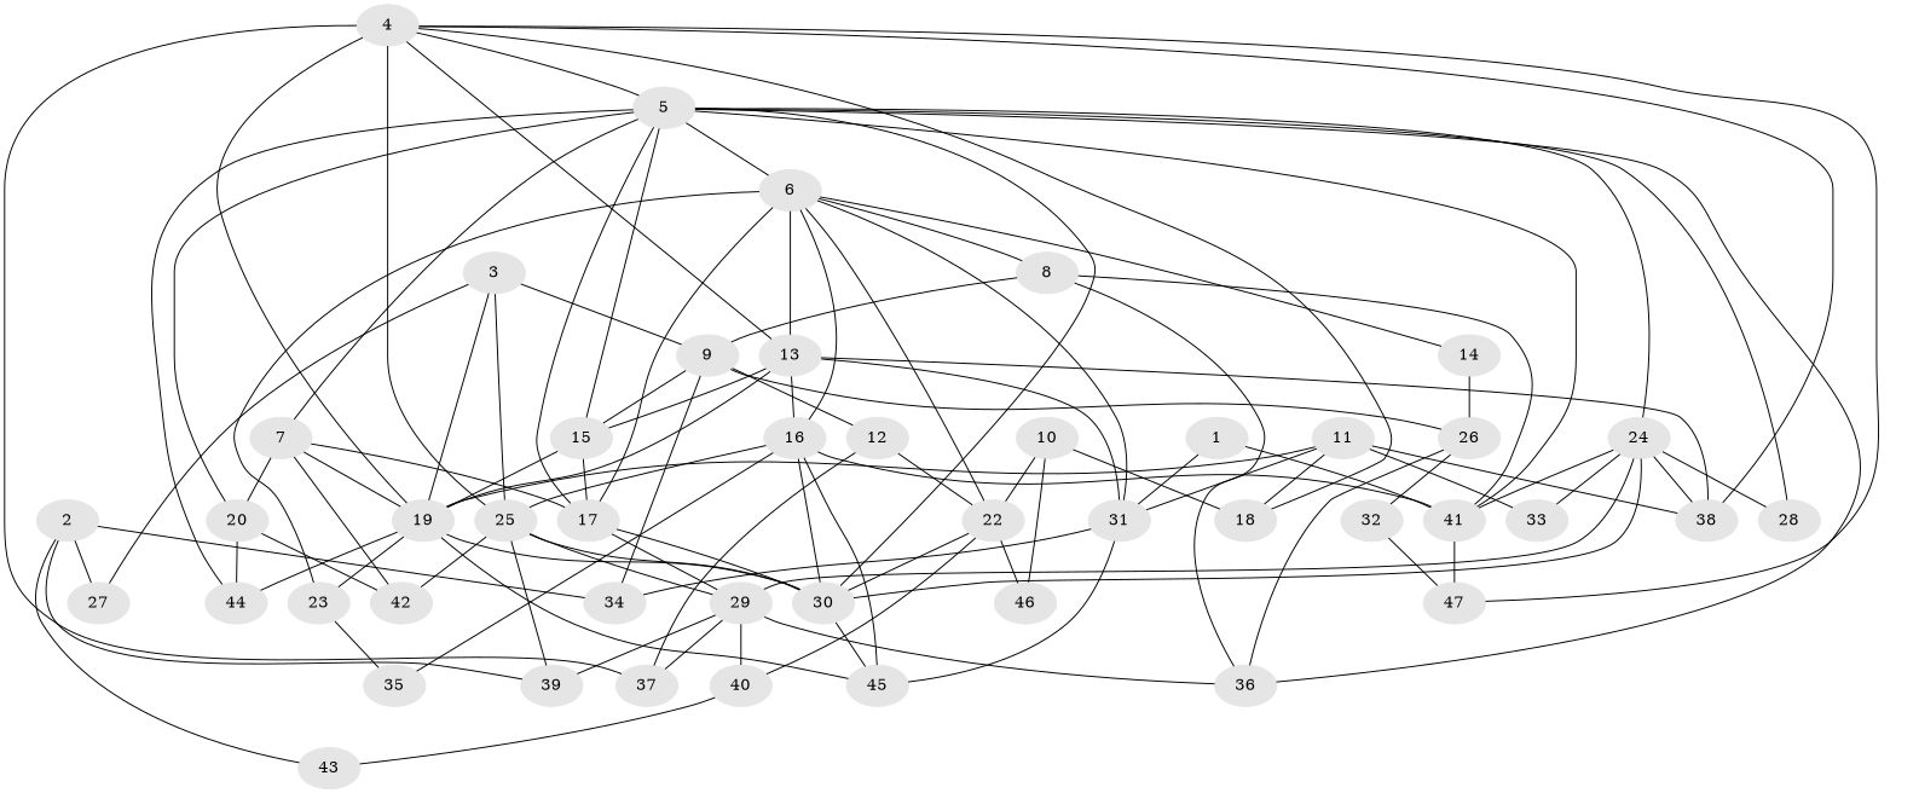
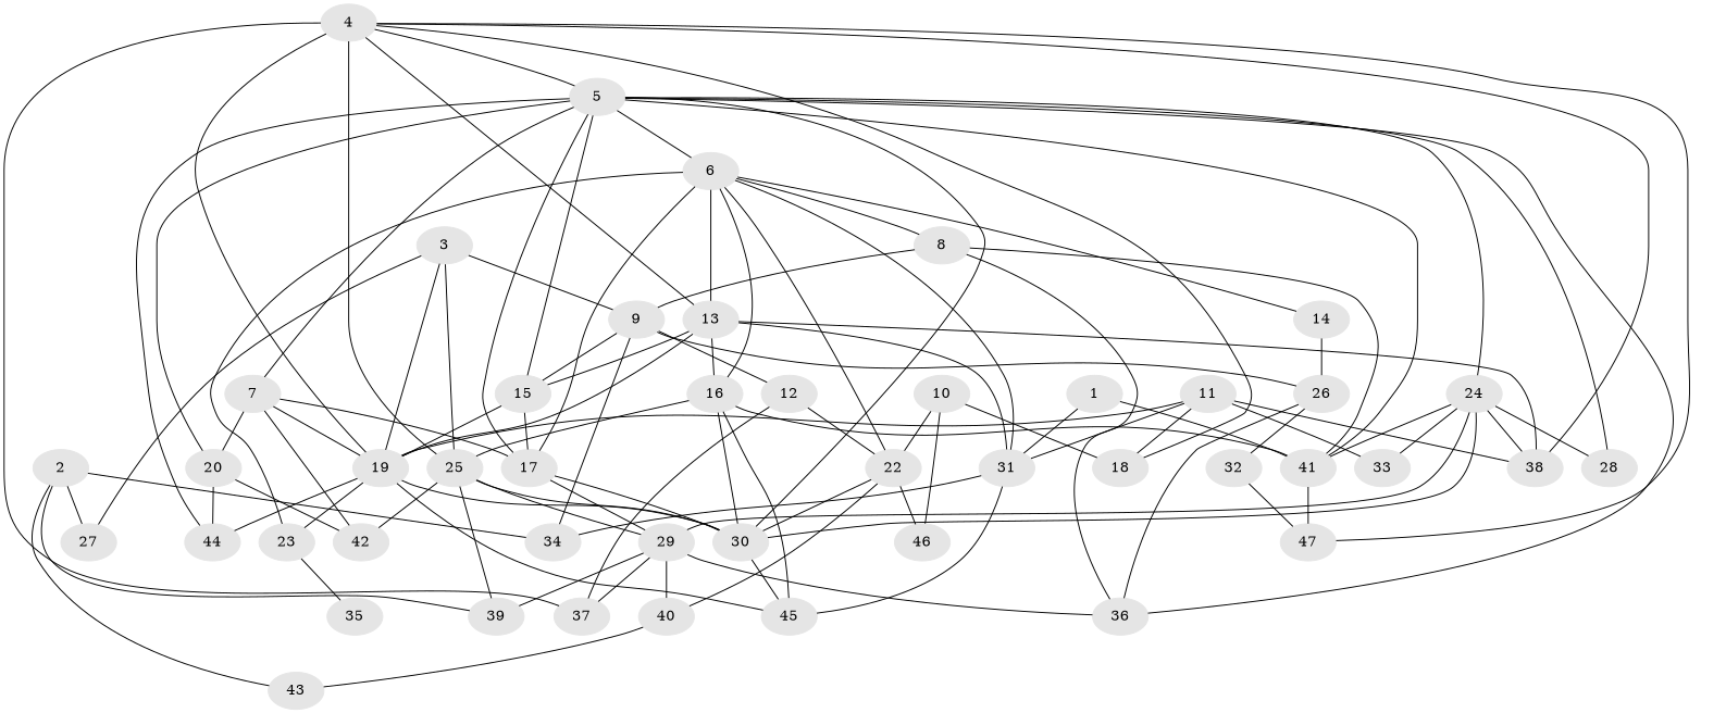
  graph {
    node [color=gray90 style=filled]
    edge [weight=1.0]
    1
    31
    41
    34
    45
    47
    2
    27
    39
    43
    3
    9
    19
    25
    15
    12
    26
    30
    44
    23
    42
    29
    4
    5
    13
    18
    37
    38
    6
    7
    17
    20
    24
    28
    36
    16
    8
    14
    22
    33
    35
    46
    40
    32
    10
    11
    1 -- 31
    1 -- 41
    31 -- 34
    31 -- 45
    41 -- 47
    2 -- 34
    2 -- 27
    2 -- 39
    2 -- 43
    3 -- 27
    3 -- 9
    3 -- 19
    3 -- 25
    9 -- 34
    9 -- 15
    9 -- 12
    9 -- 26 [weight=2.0]
    19 -- 45
    19 -- 30 [weight=2.0]
    19 -- 44
    19 -- 23
    25 -- 39
    25 -- 30
    25 -- 42
    25 -- 29 [weight=2.0]
    15 -- 19
    15 -- 17 [weight=3.0]
    12 -- 37
    12 -- 22
    26 -- 36
    26 -- 32
    30 -- 45
    23 -- 35
    29 -- 39
    29 -- 37
    29 -- 36
    29 -- 40
    4 -- 47
    4 -- 19
    4 -- 25 [weight=4.0]
    4 -- 5
    4 -- 13 [weight=2.0]
    4 -- 18
    4 -- 37 [weight=2.0]
    4 -- 38
    5 -- 41
    5 -- 15 [weight=2.0]
    5 -- 30
    5 -- 44
    5 -- 6
    5 -- 7
    5 -- 17
    5 -- 20
    5 -- 24
    5 -- 28
    5 -- 36
    13 -- 31
    13 -- 19 [weight=2.0]
    13 -- 15 [weight=2.0]
    13 -- 38
    13 -- 16 [weight=2.0]
    6 -- 31
    6 -- 23
    6 -- 13 [weight=3.0]
    6 -- 17 [weight=2.0]
    6 -- 16 [weight=2.0]
    6 -- 8
    6 -- 14
    6 -- 22
    7 -- 19
    7 -- 42
    7 -- 17
    7 -- 20
    17 -- 30
    17 -- 29 [weight=2.0]
    20 -- 44
    20 -- 42
    24 -- 41
    24 -- 30 [weight=2.0]
    24 -- 29 [weight=2.0]
    24 -- 38
    24 -- 28
    24 -- 33
    16 -- 41
    16 -- 45
    16 -- 25
    16 -- 30
-   16 -- 35
    8 -- 41
    8 -- 9
    8 -- 36
    14 -- 26
    22 -- 30
    22 -- 46
    22 -- 40
    40 -- 43
    32 -- 47
    10 -- 18
    10 -- 22
    10 -- 46
    11 -- 31
    11 -- 19
    11 -- 18
    11 -- 38
    11 -- 33
  }
